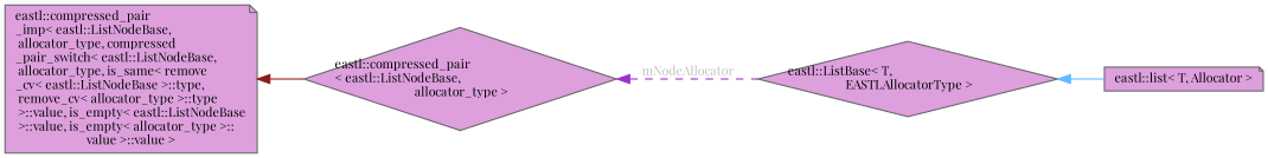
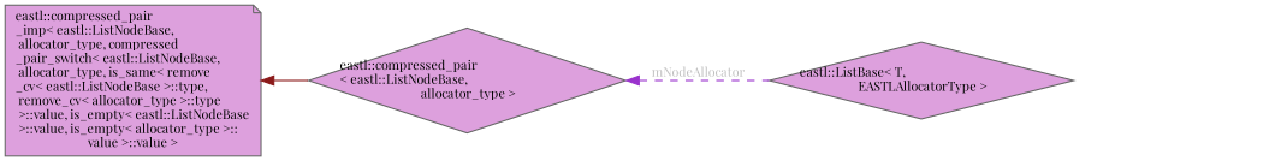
  digraph {
    rankdir=LR
    fontname="Playfair Display"
    node [color=gray40 fillcolor=plum fontname="Playfair Display" fontsize=10 shape=note style=filled]
    edge [dir=back fontname="Playfair Display" fontsize=10 labelfontname=Helvetica labelfontsize=10 style=solid]
-   n1 [fontcolor=black height=0.2 label="eastl::list\< T, Allocator \>" width=0.4]
    n2 [height=0.2 label="eastl::ListBase\< T,\l EASTLAllocatorType \>" shape=diamond width=0.4]
    n3 [height=0.2 label="eastl::compressed_pair\l\< eastl::ListNodeBase,\l allocator_type \>" shape=diamond width=0.4]
    n4 [height=0.2 label="eastl::compressed_pair\l_imp\< eastl::ListNodeBase,\l allocator_type, compressed\l_pair_switch\< eastl::ListNodeBase,\l allocator_type, is_same\< remove\l_cv\< eastl::ListNodeBase \>::type,\l remove_cv\< allocator_type \>::type\l \>::value, is_empty\< eastl::ListNodeBase\l \>::value, is_empty\< allocator_type \>::\lvalue \>::value \>" width=0.4]
-   n2 -> n1 [color=steelblue1]
    n3 -> n2 [color=darkorchid3 fontcolor=grey label=" mNodeAllocator" style=dashed]
    n4 -> n3 [color=firebrick4]
  }
